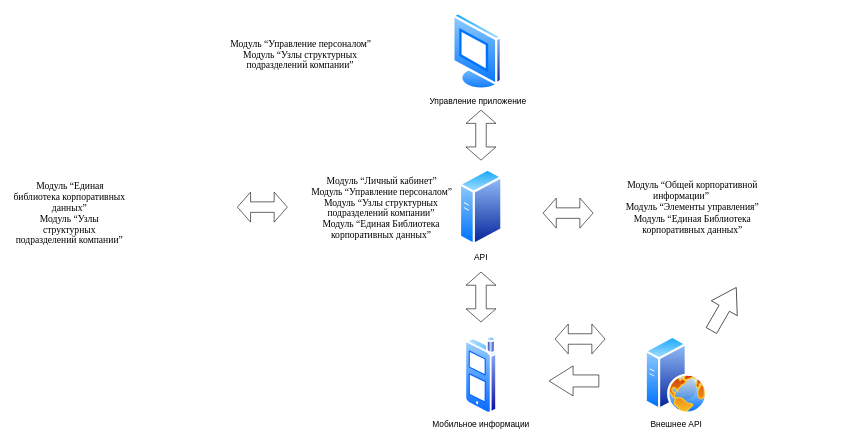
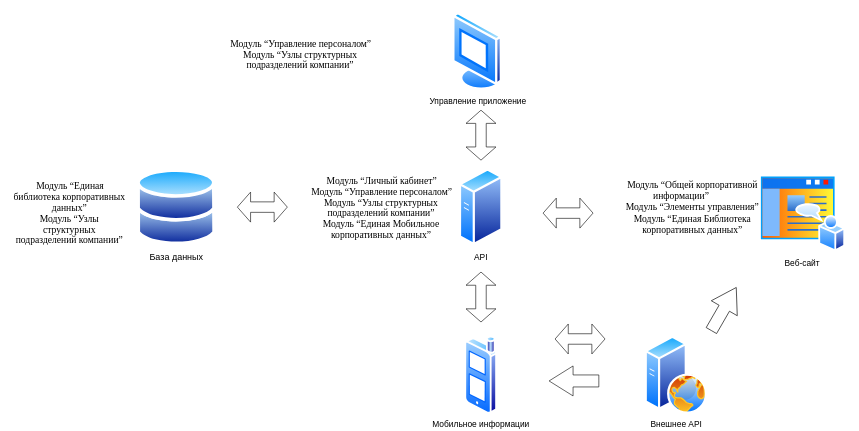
  <mxCell id="0" />
  <mxCell id="1" parent="0" />
+ <mxCell id="2" value="База данных" style="image;aspect=fixed;perimeter=ellipsePerimeter;html=1;align=center;shadow=0;dashed=0;spacingTop=3;image=img/lib/active_directory/databases.svg;fontSize=15;" parent="1" vertex="1"><mxGeometry x="226.95" y="280" width="132.65" height="130" as="geometry" /></mxCell>
  <mxCell id="3" value="API" style="image;aspect=fixed;perimeter=ellipsePerimeter;html=1;align=center;shadow=0;dashed=0;spacingTop=3;image=img/lib/active_directory/generic_server.svg;fontSize=14;" parent="1" vertex="1"><mxGeometry x="765" y="280" width="72.8" height="130" as="geometry" /></mxCell>
  <mxCell id="4" value="Управление приложение" style="image;aspect=fixed;perimeter=ellipsePerimeter;html=1;align=center;shadow=0;dashed=0;spacingTop=3;image=img/lib/active_directory/vista_terminal.svg;fontSize=14;" parent="1" vertex="1"><mxGeometry x="753.3" y="20" width="84.5" height="130" as="geometry" /></mxCell>
+ <mxCell id="5" value="Веб-сайт" style="image;aspect=fixed;perimeter=ellipsePerimeter;html=1;align=center;shadow=0;dashed=0;spacingTop=3;image=img/lib/active_directory/home_page.svg;fontSize=14;" parent="1" vertex="1"><mxGeometry x="1265" y="290" width="144.44" height="130" as="geometry" /></mxCell>
  <mxCell id="6" value="Внешнее API" style="image;aspect=fixed;perimeter=ellipsePerimeter;html=1;align=center;shadow=0;dashed=0;spacingTop=3;image=img/lib/active_directory/web_server.svg;fontSize=14;" parent="1" vertex="1"><mxGeometry x="1075" y="560" width="104" height="130" as="geometry" /></mxCell>
  <mxCell id="7" value="Мобильное информации" style="image;aspect=fixed;perimeter=ellipsePerimeter;html=1;align=center;shadow=0;dashed=0;spacingTop=3;image=img/lib/active_directory/cell_phone.svg;fontSize=14;" parent="1" vertex="1"><mxGeometry x="774.1" y="560" width="54.6" height="130" as="geometry" /></mxCell>
  <mxCell id="8" value="" style="html=1;shadow=0;dashed=0;align=center;verticalAlign=middle;shape=mxgraph.arrows2.twoWayArrow;dy=0.65;dx=22;rotation=90;" parent="1" vertex="1"><mxGeometry x="759.73" y="200" width="83.33" height="50" as="geometry" /></mxCell>
  <mxCell id="9" value="" style="html=1;shadow=0;dashed=0;align=center;verticalAlign=middle;shape=mxgraph.arrows2.twoWayArrow;dy=0.65;dx=22;rotation=0;" parent="1" vertex="1"><mxGeometry x="925" y="540" width="83.33" height="50" as="geometry" /></mxCell>
  <mxCell id="10" value="" style="html=1;shadow=0;dashed=0;align=center;verticalAlign=middle;shape=mxgraph.arrows2.twoWayArrow;dy=0.65;dx=22;rotation=0;" parent="1" vertex="1"><mxGeometry x="905" y="330" width="83.33" height="50" as="geometry" /></mxCell>
  <mxCell id="11" value="" style="html=1;shadow=0;dashed=0;align=center;verticalAlign=middle;shape=mxgraph.arrows2.arrow;dy=0.6;dx=40;notch=0;rotation=-60;" parent="1" vertex="1"><mxGeometry x="1165" y="490" width="83" height="50" as="geometry" /></mxCell>
  <mxCell id="12" value="" style="html=1;shadow=0;dashed=0;align=center;verticalAlign=middle;shape=mxgraph.arrows2.twoWayArrow;dy=0.65;dx=22;rotation=0;" parent="1" vertex="1"><mxGeometry x="395" y="320" width="83.33" height="50" as="geometry" /></mxCell>
  <mxCell id="13" value="&lt;p class=&quot;MsoNormal&quot; style=&quot;margin: 0cm 0cm 0.0pt; line-height: normal;&quot;&gt;&lt;span style=&quot;font-size:12.0pt;font-family:&amp;quot;Times New Roman&amp;quot;,serif;mso-fareast-font-family:&lt;br/&gt;&amp;quot;Times New Roman&amp;quot;&quot;&gt;&lt;span style=&quot;font-variant-numeric: normal; font-variant-east-asian: normal; font-variant-alternates: normal; font-size-adjust: none; font-kerning: auto; font-optical-sizing: auto; font-feature-settings: normal; font-variation-settings: normal; font-variant-position: normal; font-stretch: normal; font-size: 7pt; line-height: normal; font-family: &amp;quot;Times New Roman&amp;quot;;&quot;&gt;&amp;nbsp;&lt;/span&gt;&lt;/span&gt;&lt;span style=&quot;font-size:12.0pt;font-family:&amp;quot;Times New Roman&amp;quot;,serif&quot;&gt;Модуль “Управление персоналом”&lt;/span&gt;&lt;/p&gt;&lt;p class=&quot;MsoNormal&quot; style=&quot;margin: 0cm 0cm 0.0pt; line-height: normal;&quot;&gt;&lt;span style=&quot;font-family: &amp;quot;Times New Roman&amp;quot;, serif; font-size: 16px;&quot;&gt;Модуль “Узлы структурных подразделений компании”&lt;/span&gt;&lt;span style=&quot;font-size:12.0pt;font-family:&amp;quot;Times New Roman&amp;quot;,serif&quot;&gt;&lt;br&gt;&lt;/span&gt;&lt;/p&gt;" style="text;html=1;align=center;verticalAlign=middle;whiteSpace=wrap;rounded=0;" parent="1" vertex="1"><mxGeometry x="369.96" y="75" width="260" height="30" as="geometry" /></mxCell>
  <mxCell id="14" value="&lt;p style=&quot;margin: 0cm 0cm 0.0pt; line-height: normal;&quot; class=&quot;MsoNormal&quot;&gt;&lt;span style=&quot;font-size:12.0pt;font-family:&amp;quot;Times New Roman&amp;quot;,serif;mso-fareast-font-family:&lt;br/&gt;&amp;quot;Times New Roman&amp;quot;&quot;&gt;&lt;span style=&quot;font-variant-numeric: normal; font-variant-east-asian: normal; font-variant-alternates: normal; font-size-adjust: none; font-kerning: auto; font-optical-sizing: auto; font-feature-settings: normal; font-variation-settings: normal; font-variant-position: normal; font-stretch: normal; font-size: 7pt; line-height: normal; font-family: &amp;quot;Times New Roman&amp;quot;;&quot;&gt;&amp;nbsp;&lt;/span&gt;&lt;/span&gt;&lt;span style=&quot;font-size:12.0pt;font-family:&amp;quot;Times New Roman&amp;quot;,serif&quot;&gt;Модуль “Единая библиотека корпоративных данных”&lt;/span&gt;&lt;/p&gt;&lt;p style=&quot;margin: 0cm 0cm 0.0pt; line-height: normal;&quot; class=&quot;MsoNormal&quot;&gt;&lt;span style=&quot;font-family: &amp;quot;Times New Roman&amp;quot;, serif; font-size: 16px;&quot;&gt;Модуль “Узлы структурных подразделений компании”&lt;/span&gt;&lt;span style=&quot;font-size:12.0pt;font-family:&amp;quot;Times New Roman&amp;quot;,serif&quot;&gt;&lt;br&gt;&lt;/span&gt;&lt;/p&gt;" style="text;html=1;align=center;verticalAlign=middle;whiteSpace=wrap;rounded=0;" vertex="1" parent="1"><mxGeometry x="20" y="340" width="190" height="30" as="geometry" /></mxCell>
- <mxCell id="15" value="&lt;p class=&quot;MsoNormal&quot; style=&quot;margin: 0cm 0cm 0.0pt; line-height: normal;&quot;&gt;&lt;span style=&quot;font-size:12.0pt;font-family:&amp;quot;Times New Roman&amp;quot;,serif;mso-fareast-font-family:&lt;br/&gt;&amp;quot;Times New Roman&amp;quot;&quot;&gt;&lt;span style=&quot;font-variant-numeric: normal; font-variant-east-asian: normal; font-variant-alternates: normal; font-size-adjust: none; font-kerning: auto; font-optical-sizing: auto; font-feature-settings: normal; font-variation-settings: normal; font-variant-position: normal; font-stretch: normal; font-size: 7pt; line-height: normal; font-family: &amp;quot;Times New Roman&amp;quot;;&quot;&gt;&amp;nbsp;&lt;/span&gt;&lt;/span&gt;&lt;span style=&quot;font-size:12.0pt;font-family:&amp;quot;Times New Roman&amp;quot;,serif&quot;&gt;Модуль “Личный кабинет”&lt;/span&gt;&lt;/p&gt;&lt;p class=&quot;MsoNormal&quot; style=&quot;margin: 0cm 0cm 0.0pt; line-height: normal;&quot;&gt;&lt;span style=&quot;font-size: 12pt; font-family: &amp;quot;Times New Roman&amp;quot;, serif;&quot;&gt;&lt;span style=&quot;font-variant-numeric: normal; font-variant-east-asian: normal; font-variant-alternates: normal; font-size-adjust: none; font-kerning: auto; font-optical-sizing: auto; font-feature-settings: normal; font-variation-settings: normal; font-variant-position: normal; font-stretch: normal; font-size: 7pt; line-height: normal; font-family: &amp;quot;Times New Roman&amp;quot;;&quot;&gt;&amp;nbsp;&lt;/span&gt;&lt;/span&gt;&lt;span style=&quot;font-size: 12pt; font-family: &amp;quot;Times New Roman&amp;quot;, serif;&quot;&gt;Модуль “Управление персоналом”&lt;/span&gt;&lt;/p&gt;&lt;p class=&quot;MsoNormal&quot; style=&quot;margin: 0cm 0cm 0.0pt; line-height: normal;&quot;&gt;&lt;span style=&quot;font-family: &amp;quot;Times New Roman&amp;quot;, serif; font-size: 16px;&quot;&gt;Модуль “Узлы структурных подразделений компании”&lt;/span&gt;&lt;/p&gt;&lt;p class=&quot;MsoNormal&quot; style=&quot;margin: 0cm 0cm 0.0pt; line-height: normal;&quot;&gt;&lt;span style=&quot;font-family: &amp;quot;Times New Roman&amp;quot;, serif; text-align: justify; text-indent: 28.3pt; background-color: initial;&quot;&gt;&lt;font style=&quot;font-size: 16px;&quot;&gt;Модуль “Единая Библиотека&lt;br/&gt;корпоративных данных”&lt;/font&gt;&lt;/span&gt;&lt;/p&gt;&lt;p class=&quot;MsoNormal&quot; style=&quot;margin: 0cm 0cm 0.0pt; line-height: normal;&quot;&gt;&lt;span style=&quot;font-family: &amp;quot;Times New Roman&amp;quot;, serif; font-size: 16px;&quot;&gt;&lt;br&gt;&lt;/span&gt;&lt;/p&gt;" style="text;html=1;align=center;verticalAlign=middle;whiteSpace=wrap;rounded=0;" vertex="1" parent="1"><mxGeometry x="505" y="340" width="260" height="30" as="geometry" /></mxCell>
+ <mxCell id="15" value="&lt;p class=&quot;MsoNormal&quot; style=&quot;margin: 0cm 0cm 0.0pt; line-height: normal;&quot;&gt;&lt;span style=&quot;font-size:12.0pt;font-family:&amp;quot;Times New Roman&amp;quot;,serif;mso-fareast-font-family:&lt;br/&gt;&amp;quot;Times New Roman&amp;quot;&quot;&gt;&lt;span style=&quot;font-variant-numeric: normal; font-variant-east-asian: normal; font-variant-alternates: normal; font-size-adjust: none; font-kerning: auto; font-optical-sizing: auto; font-feature-settings: normal; font-variation-settings: normal; font-variant-position: normal; font-stretch: normal; font-size: 7pt; line-height: normal; font-family: &amp;quot;Times New Roman&amp;quot;;&quot;&gt;&amp;nbsp;&lt;/span&gt;&lt;/span&gt;&lt;span style=&quot;font-size:12.0pt;font-family:&amp;quot;Times New Roman&amp;quot;,serif&quot;&gt;Модуль “Личный кабинет”&lt;/span&gt;&lt;/p&gt;&lt;p class=&quot;MsoNormal&quot; style=&quot;margin: 0cm 0cm 0.0pt; line-height: normal;&quot;&gt;&lt;span style=&quot;font-size: 12pt; font-family: &amp;quot;Times New Roman&amp;quot;, serif;&quot;&gt;&lt;span style=&quot;font-variant-numeric: normal; font-variant-east-asian: normal; font-variant-alternates: normal; font-size-adjust: none; font-kerning: auto; font-optical-sizing: auto; font-feature-settings: normal; font-variation-settings: normal; font-variant-position: normal; font-stretch: normal; font-size: 7pt; line-height: normal; font-family: &amp;quot;Times New Roman&amp;quot;;&quot;&gt;&amp;nbsp;&lt;/span&gt;&lt;/span&gt;&lt;span style=&quot;font-size: 12pt; font-family: &amp;quot;Times New Roman&amp;quot;, serif;&quot;&gt;Модуль “Управление персоналом”&lt;/span&gt;&lt;/p&gt;&lt;p class=&quot;MsoNormal&quot; style=&quot;margin: 0cm 0cm 0.0pt; line-height: normal;&quot;&gt;&lt;span style=&quot;font-family: &amp;quot;Times New Roman&amp;quot;, serif; font-size: 16px;&quot;&gt;Модуль “Узлы структурных подразделений компании”&lt;/span&gt;&lt;/p&gt;&lt;p class=&quot;MsoNormal&quot; style=&quot;margin: 0cm 0cm 0.0pt; line-height: normal;&quot;&gt;&lt;span style=&quot;font-family: &amp;quot;Times New Roman&amp;quot;, serif; text-align: justify; text-indent: 28.3pt; background-color: initial;&quot;&gt;&lt;font style=&quot;font-size: 16px;&quot;&gt;Модуль “Единая Мобильное&lt;br/&gt;корпоративных данных”&lt;/font&gt;&lt;/span&gt;&lt;/p&gt;&lt;p class=&quot;MsoNormal&quot; style=&quot;margin: 0cm 0cm 0.0pt; line-height: normal;&quot;&gt;&lt;span style=&quot;font-family: &amp;quot;Times New Roman&amp;quot;, serif; font-size: 16px;&quot;&gt;&lt;br&gt;&lt;/span&gt;&lt;/p&gt;" style="text;html=1;align=center;verticalAlign=middle;whiteSpace=wrap;rounded=0;" vertex="1" parent="1"><mxGeometry x="505" y="340" width="260" height="30" as="geometry" /></mxCell>
  <mxCell id="16" value="&lt;p style=&quot;margin-top: 0cm; margin-right: 0cm; margin-bottom: 0.0pt; text-indent: 28.3pt;&quot; class=&quot;MsoNormal&quot;&gt;&lt;span style=&quot;font-family:&amp;quot;Times New Roman&amp;quot;,serif;&lt;br/&gt;mso-fareast-font-family:&amp;quot;Times New Roman&amp;quot;&quot;&gt;Модуль “Общей корпоративной&lt;br&gt;информации”&lt;/span&gt;&lt;/p&gt;&lt;p style=&quot;margin-top: 0cm; margin-right: 0cm; margin-bottom: 0.0pt; text-indent: 28.3pt;&quot; class=&quot;MsoNormal&quot;&gt;&lt;span style=&quot;background-color: initial; font-family: &amp;quot;Times New Roman&amp;quot;, serif; text-indent: 28.3pt;&quot;&gt;Модуль “Элементы управления”&lt;/span&gt;&lt;/p&gt;&lt;p style=&quot;margin-top: 0cm; margin-right: 0cm; margin-bottom: 0.0pt; text-indent: 28.3pt;&quot; class=&quot;MsoNormal&quot;&gt;&lt;span style=&quot;font-family: &amp;quot;Times New Roman&amp;quot;, serif; text-indent: 28.3pt; background-color: initial;&quot;&gt;Модуль “Единая Библиотека&lt;/span&gt;&lt;/p&gt;&lt;p style=&quot;margin-top: 0cm; margin-right: 0cm; margin-bottom: 0.0pt; text-indent: 28.3pt;&quot; class=&quot;MsoNormal&quot;&gt;&lt;span style=&quot;font-family:&amp;quot;Times New Roman&amp;quot;,serif;&lt;br/&gt;mso-fareast-font-family:&amp;quot;Times New Roman&amp;quot;&quot;&gt;корпоративных данных”&lt;/span&gt;&lt;/p&gt;" style="text;html=1;align=center;verticalAlign=middle;fontSize=16;spacing=0;" vertex="1" parent="1"><mxGeometry x="1055" y="330" width="160" height="30" as="geometry" /></mxCell>
  <mxCell id="17" value="" style="html=1;shadow=0;dashed=0;align=center;verticalAlign=middle;shape=mxgraph.arrows2.twoWayArrow;dy=0.65;dx=22;rotation=90;" vertex="1" parent="1"><mxGeometry x="759.73" y="470" width="83.33" height="50" as="geometry" /></mxCell>
  <mxCell id="18" value="" style="html=1;shadow=0;dashed=0;align=center;verticalAlign=middle;shape=mxgraph.arrows2.arrow;dy=0.6;dx=40;notch=0;rotation=-180;" vertex="1" parent="1"><mxGeometry x="915" y="610" width="83" height="50" as="geometry" /></mxCell>
